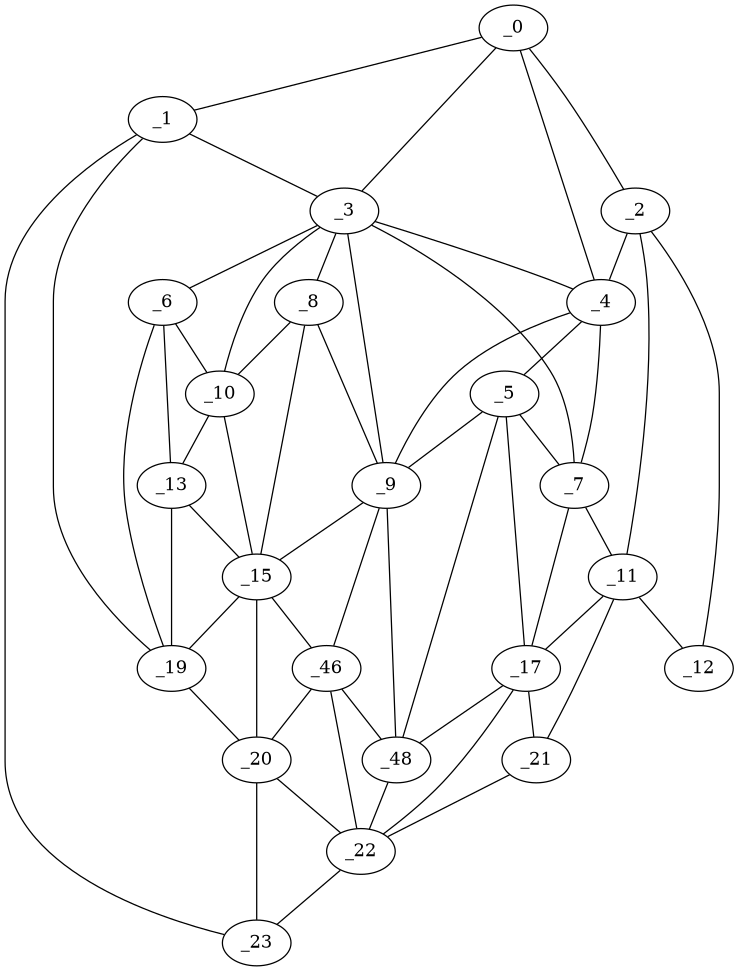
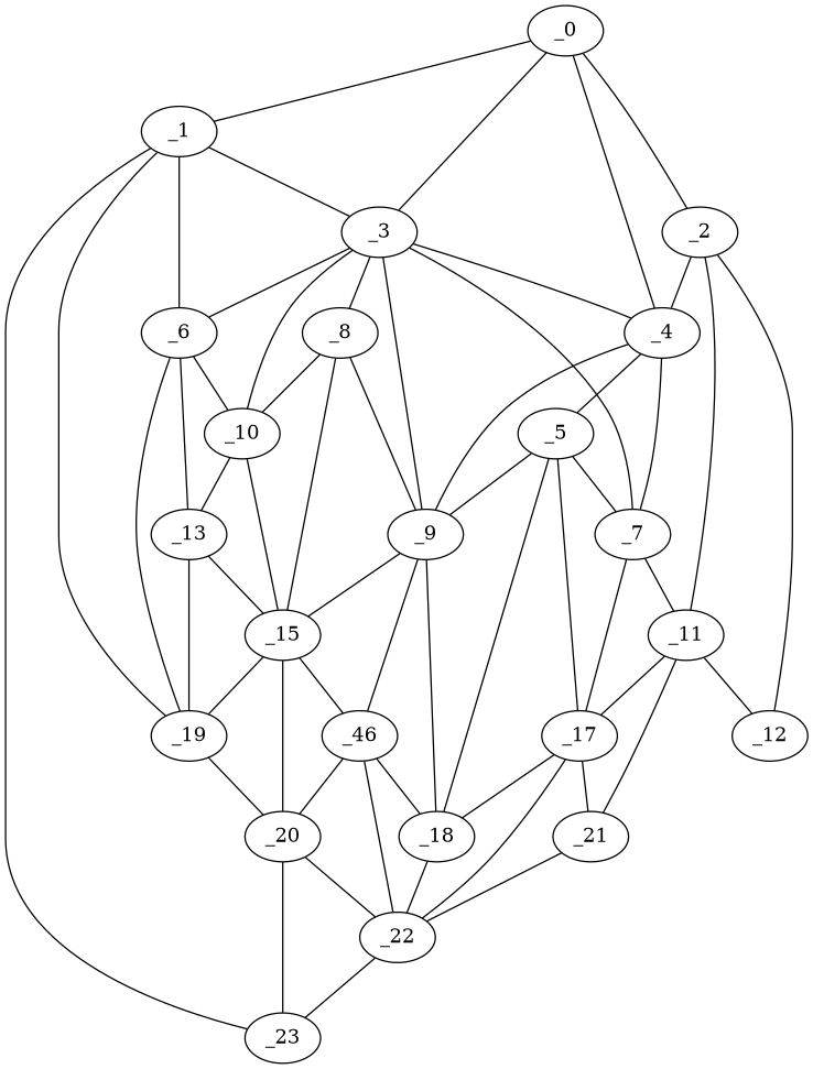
  graph {
    node [x=66 y=99]
    edge [valence=2]
    _0 [x=27]
    _1 [x=34 y=125]
    _2 [x=41 y=8]
    _3 [x=44 y=95]
    _4 [x=49 y=48]
    _6 [x=63 y=115]
    _19 [x=90 y=116]
    _23 [x=101 y=119]
    _11 [x=70 y=15]
    _12 [x=73 y=4]
    _7 [y=19]
    _8 [y=90]
    _9 [x=69 y=80]
    _10 [x=69]
    _5 [x=57 y=50]
    _13 [x=74 y=114]
    _20 [x=93 y=94]
    _17 [x=85 y=44]
    _21 [x=95 y=37]
    _15 [x=81 y=92]
-   _18 [x=85 y=51 label=_48]
+   _18 [x=85 y=51]
    n22 [label=_46 x=83 y=80]
    _22 [x=96 y=50]
    _0 -- _1 [valence=1]
    _0 -- _2 [valence=1]
    _0 -- _3 [valence=1]
    _0 -- _4
    _1 -- _3
+   _1 -- _6 [valence=1]
    _1 -- _19 [valence=1]
    _1 -- _23 [valence=1]
    _2 -- _4 [valence=1]
    _2 -- _11 [valence=1]
    _2 -- _12 [valence=1]
    _3 -- _4
    _3 -- _6
    _3 -- _7
    _3 -- _8
    _3 -- _9 [valence=1]
    _3 -- _10 [valence=1]
    _4 -- _7
    _4 -- _9 [valence=1]
    _4 -- _5
    _6 -- _19 [valence=1]
    _6 -- _10 [valence=1]
    _6 -- _13
    _19 -- _20 [valence=1]
    _11 -- _12 [valence=1]
    _11 -- _17
    _11 -- _21
    _7 -- _11
    _7 -- _17 [valence=1]
    _8 -- _9
    _8 -- _10
    _8 -- _15
    _9 -- _15
    _9 -- _18
    _9 -- n22 [valence=1]
    _10 -- _13 [valence=1]
    _10 -- _15
    _5 -- _7
    _5 -- _9
    _5 -- _17
    _5 -- _18 [valence=1]
    _13 -- _19 [valence=1]
    _13 -- _15
    _20 -- _23
    _20 -- _22 [valence=1]
    _17 -- _21 [valence=1]
    _17 -- _18
    _17 -- _22
    _21 -- _22 [valence=1]
    _15 -- _19
    _15 -- _20 [valence=1]
    _15 -- n22
    _18 -- _22
    n22 -- _20
    n22 -- _18
    n22 -- _22
    _22 -- _23 [valence=1]
  }
